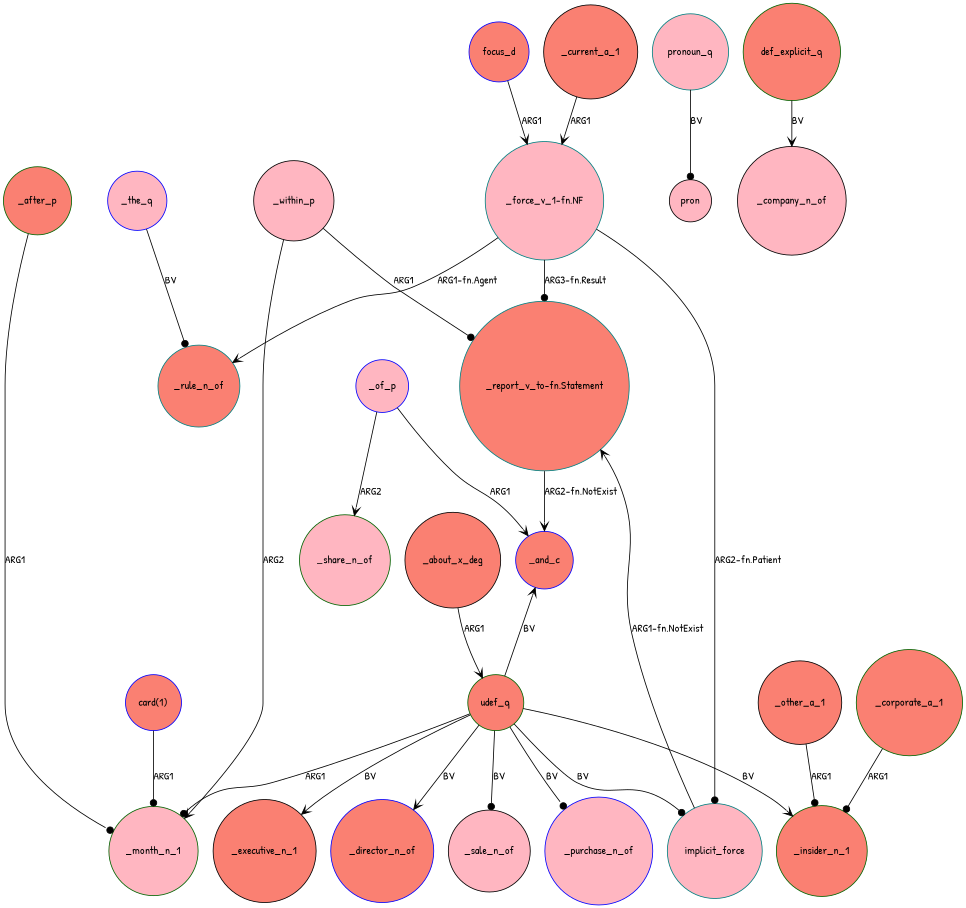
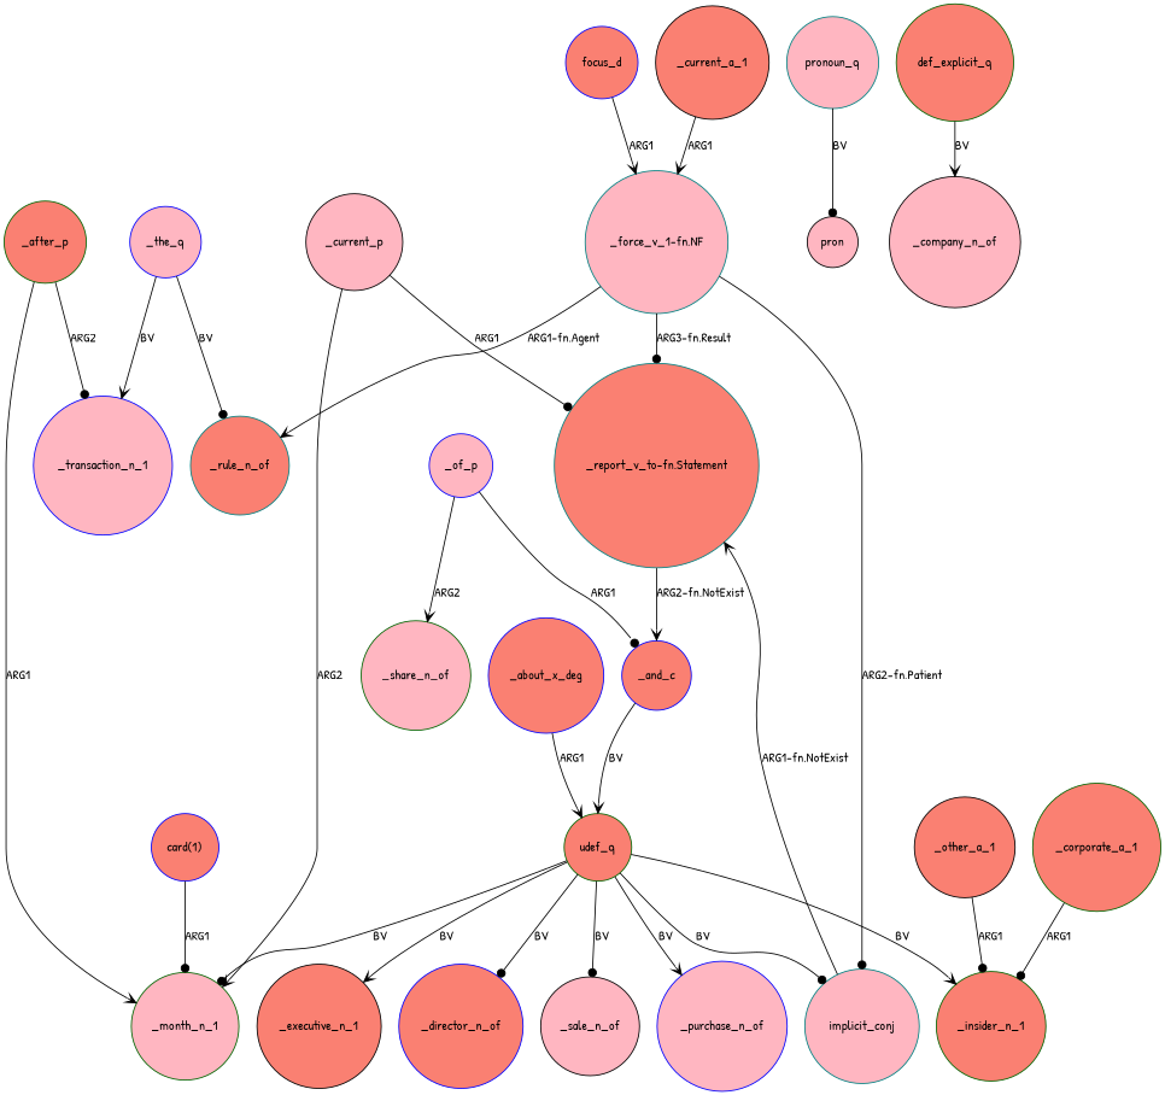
  digraph {
    fontname="Patrick Hand"
    node [color=blue fillcolor=salmon fontname="Patrick Hand" shape=circle style=filled]
    edge [arrowhead=vee fontname="Patrick Hand"]
    "_force_v_1-fn.NF" [color=teal fillcolor=lightpink]
    _rule_n_of [color=teal]
    "_report_v_to-fn.Statement" [color=teal]
-   implicit_conj [color=teal fillcolor=lightpink label=implicit_force]
+   implicit_conj [color=teal fillcolor=lightpink]
    _and_c
    _other_a_1 [color=black]
    _insider_n_1 [color=darkgreen]
    _corporate_a_1 [color=darkgreen]
    pron [color=black fillcolor=lightpink]
    _company_n_of [color=black fillcolor=lightpink]
    _share_n_of [color=darkgreen fillcolor=lightpink]
    udef_q [color=darkgreen]
    _executive_n_1 [color=black]
    _month_n_1 [color=darkgreen fillcolor=lightpink]
    _director_n_of
    _sale_n_of [color=black fillcolor=lightpink]
    _purchase_n_of [fillcolor=lightpink]
-   _within_p [color=black fillcolor=lightpink]
+   _within_p [color=black fillcolor=lightpink label=_current_p]
    _after_p [color=darkgreen]
+   _transaction_n_1 [fillcolor=lightpink]
    "card(1)"
    focus_d
-   _about_x_deg [color=black]
+   _about_x_deg
    def_explicit_q [color=darkgreen]
    pronoun_q [color=teal fillcolor=lightpink]
    _of_p [fillcolor=lightpink]
    _the_q [fillcolor=lightpink]
    _current_a_1 [color=black]
    "_force_v_1-fn.NF" -> _rule_n_of [label="ARG1-fn.Agent"]
    "_force_v_1-fn.NF" -> "_report_v_to-fn.Statement" [arrowhead=dot label="ARG3-fn.Result"]
    "_force_v_1-fn.NF" -> implicit_conj [arrowhead=dot label="ARG2-fn.Patient"]
    "_report_v_to-fn.Statement" -> _and_c [label="ARG2-fn.NotExist"]
    implicit_conj -> "_report_v_to-fn.Statement" [label="ARG1-fn.NotExist"]
    _other_a_1 -> _insider_n_1 [arrowhead=dot label=ARG1]
    _corporate_a_1 -> _insider_n_1 [arrowhead=dot label=ARG1]
    udef_q -> implicit_conj [arrowhead=dot label=BV]
-   udef_q -> _and_c [label=BV]
+   _and_c -> udef_q [label=BV]
    udef_q -> _insider_n_1 [label=BV]
    udef_q -> _executive_n_1 [label=BV]
-   udef_q -> _month_n_1 [arrowhead=dot label=ARG1]
-   udef_q -> _director_n_of [label=BV]
+   udef_q -> _month_n_1 [arrowhead=dot label=BV]
+   udef_q -> _director_n_of [arrowhead=dot label=BV]
    udef_q -> _sale_n_of [arrowhead=dot label=BV]
-   udef_q -> _purchase_n_of [arrowhead=dot label=BV]
+   udef_q -> _purchase_n_of [label=BV]
    _within_p -> "_report_v_to-fn.Statement" [arrowhead=dot label=ARG1]
    _within_p -> _month_n_1 [label=ARG2]
-   _after_p -> _month_n_1 [arrowhead=dot label=ARG1]
+   _after_p -> _month_n_1 [label=ARG1]
+   _after_p -> _transaction_n_1 [arrowhead=dot label=ARG2]
    "card(1)" -> _month_n_1 [arrowhead=dot label=ARG1]
    focus_d -> "_force_v_1-fn.NF" [label=ARG1]
    _about_x_deg -> udef_q [label=ARG1]
    def_explicit_q -> _company_n_of [label=BV]
    pronoun_q -> pron [arrowhead=dot label=BV]
-   _of_p -> _and_c [label=ARG1]
+   _of_p -> _and_c [arrowhead=dot label=ARG1]
    _of_p -> _share_n_of [label=ARG2]
    _the_q -> _rule_n_of [arrowhead=dot label=BV]
+   _the_q -> _transaction_n_1 [label=BV]
    _current_a_1 -> "_force_v_1-fn.NF" [label=ARG1]
  }
